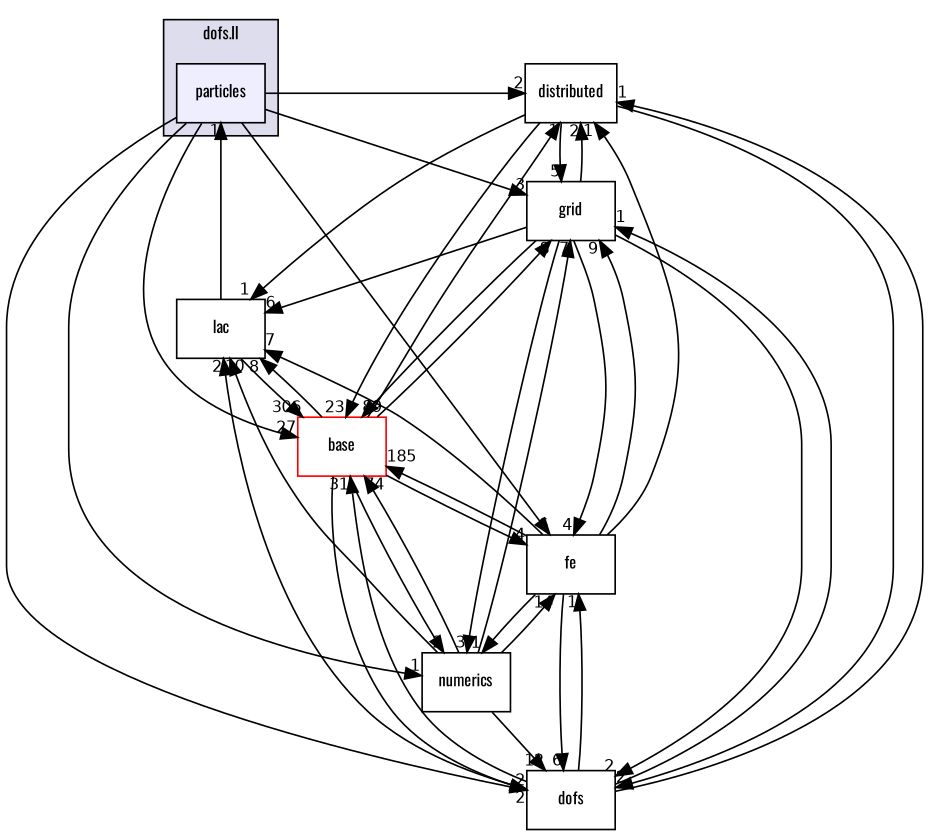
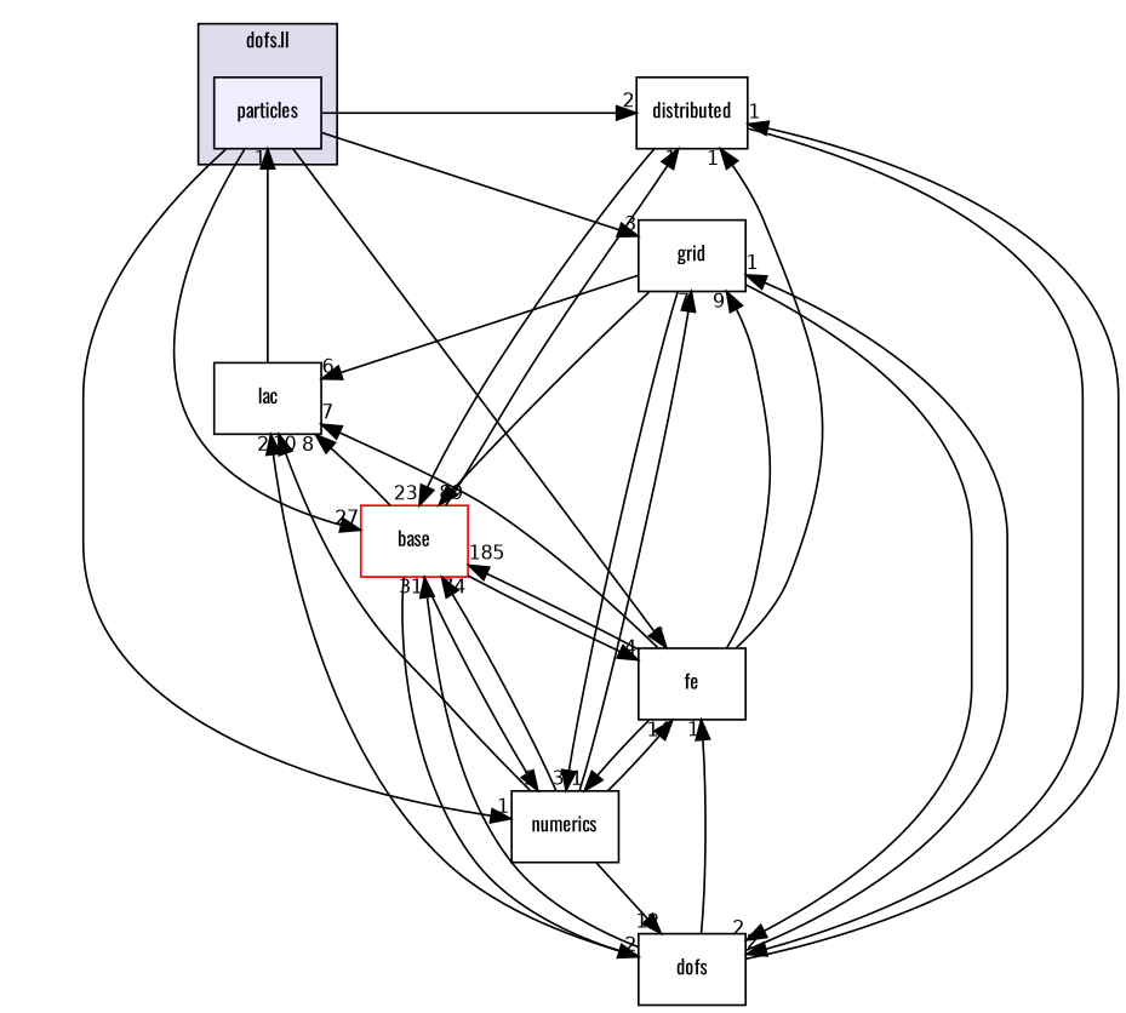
  digraph {
    compound=true
    fontname=Oswald
    node [fontname=Oswald fontsize=10 shape=box]
    edge [fontname=Oswald headlabel=1 labeldistance=1.5 labelfontname=Helvetica labelfontsize=10]
    n1 [fillcolor="#eeeeff" label=particles pencolor=black style=filled]
    n2 [label=distributed]
    n3 [label=grid]
    n4 [color=red fillcolor=white label=base style=filled]
    n5 [label=dofs]
    n6 [label=numerics]
    n7 [label=fe]
    n8 [label=lac]
    subgraph cluster_1 {
      bgcolor="#ddddee"
      fontsize=10
      label="dofs.II"
      pencolor=black
      n1
    }
    n1 -> n2 [headlabel=2]
    n1 -> n3 [headlabel=3]
    n1 -> n4 [headlabel=27]
-   n1 -> n5 [headlabel=2]
    n1 -> n6
    n1 -> n7 [headlabel=6]
-   n2 -> n3 [headlabel=5]
    n2 -> n4 [headlabel=23]
    n2 -> n5 [headlabel=2]
-   n2 -> n8
-   n3 -> n2 [headlabel=2]
    n3 -> n4 [headlabel=89]
    n3 -> n5 [headlabel=2]
    n3 -> n6 [headlabel=3]
-   n3 -> n7 [headlabel=4]
    n3 -> n8 [headlabel=6]
    n4 -> n2
-   n4 -> n3 [headlabel=8]
    n4 -> n5 [headlabel=2]
    n4 -> n6 [headlabel=2]
    n4 -> n7 [headlabel=4]
    n4 -> n8 [headlabel=8]
    n5 -> n2
    n5 -> n3
    n5 -> n4 [headlabel=31]
    n5 -> n7
    n5 -> n8 [headlabel=2]
    n6 -> n3 [headlabel=7]
    n6 -> n4 [headlabel=74]
    n6 -> n5 [headlabel=12]
    n6 -> n7 [headlabel=14]
    n6 -> n8 [headlabel=10]
    n7 -> n2
    n7 -> n3 [headlabel=9]
    n7 -> n4 [headlabel=185]
-   n7 -> n5 [headlabel=6]
    n7 -> n6
    n7 -> n8 [headlabel=7]
    n8 -> n1
-   n8 -> n4 [headlabel=306]
  }
